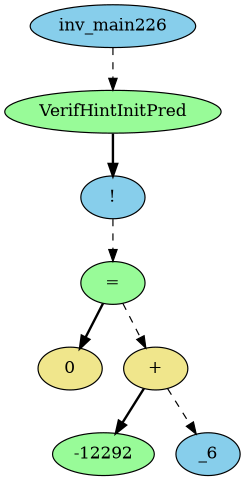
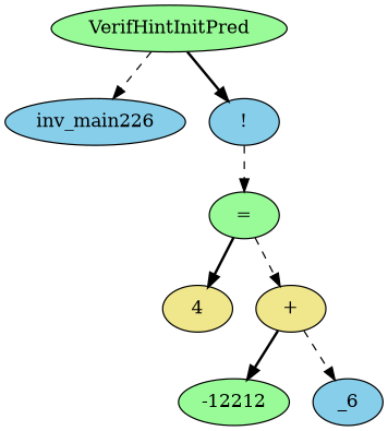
  digraph {
    node [fillcolor=skyblue style=filled]
    edge [style=dashed]
    n1 [label=inv_main226]
    n2 [fillcolor=palegreen label=VerifHintInitPred]
    n3 [label="!"]
    n4 [fillcolor=palegreen label="="]
-   n5 [fillcolor=khaki label=0]
+   n5 [fillcolor=khaki label=4]
    n6 [fillcolor=khaki label="+"]
-   n7 [fillcolor=palegreen label=-12292]
+   n7 [fillcolor=palegreen label=-12212]
    n8 [label=_6]
-   n1 -> n2
+   n2 -> n1
    n2 -> n3 [style=bold]
    n3 -> n4
    n4 -> n5 [style=bold]
    n4 -> n6
    n6 -> n7 [style=bold]
    n6 -> n8
  }
